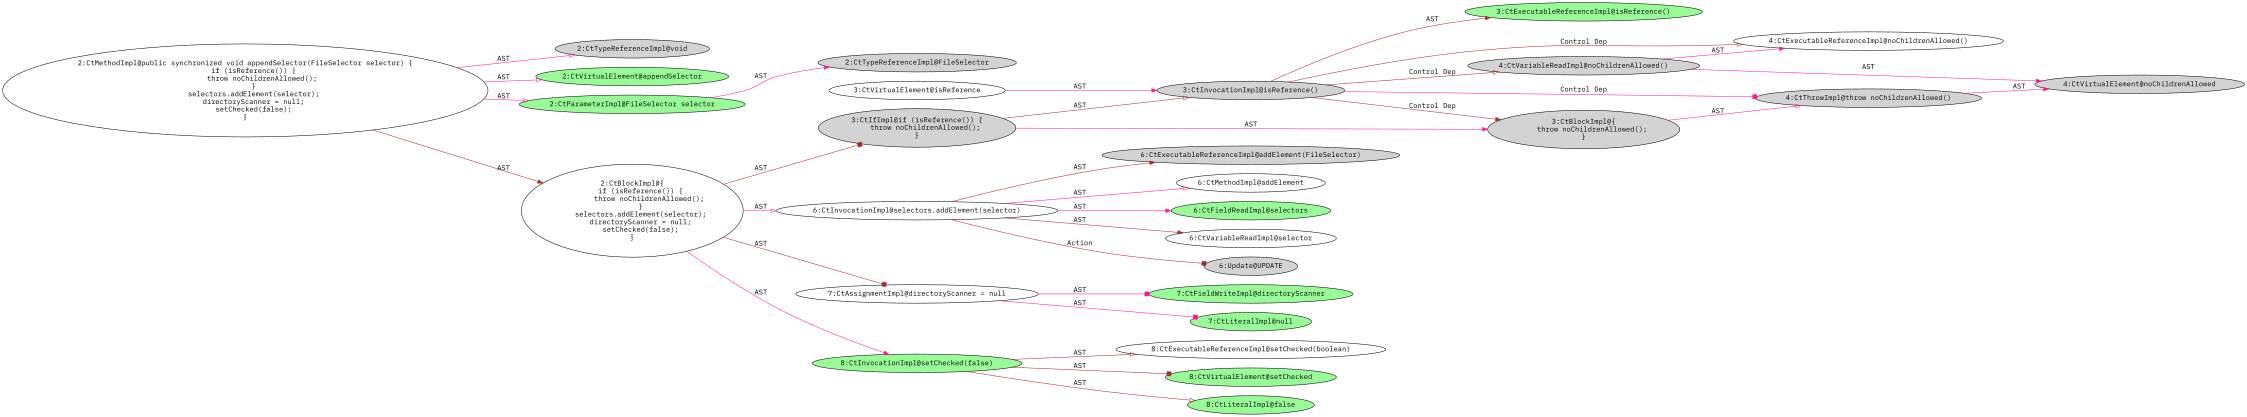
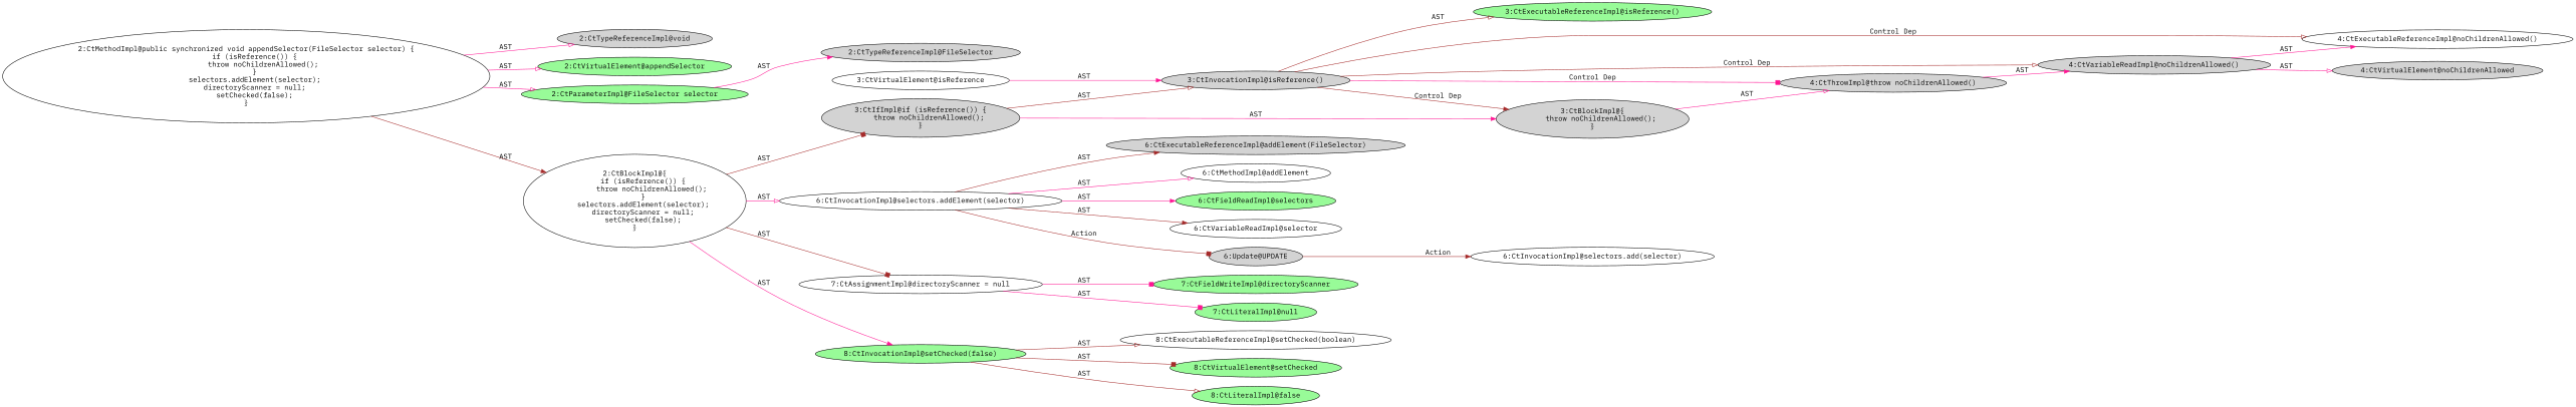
  digraph {
    fontname="IBM Plex Mono"
    rankdir=LR
    node [fillcolor=lightgrey fontname="IBM Plex Mono" shape=ellipse style=filled]
    edge [arrowhead=onormal color=deeppink fontname="IBM Plex Mono"]
    n1 [label="2:CtTypeReferenceImpl@void"]
    n2 [fillcolor=palegreen label="2:CtVirtualElement@appendSelector"]
    n3 [fillcolor=palegreen label="2:CtParameterImpl@FileSelector selector"]
    n4 [label="2:CtTypeReferenceImpl@FileSelector"]
    n5 [fillcolor=palegreen label="3:CtExecutableReferenceImpl@isReference()"]
    n6 [fillcolor=white label="3:CtVirtualElement@isReference"]
    n7 [label="3:CtInvocationImpl@isReference()"]
    n8 [fillcolor=white label="4:CtExecutableReferenceImpl@noChildrenAllowed()"]
    n9 [label="4:CtVariableReadImpl@noChildrenAllowed()"]
    n10 [label="4:CtThrowImpl@throw noChildrenAllowed()"]
    n11 [label="3:CtBlockImpl@\{\n    throw noChildrenAllowed();\n\}"]
    n12 [label="4:CtVirtualElement@noChildrenAllowed"]
    n13 [label="3:CtIfImpl@if (isReference()) \{\n    throw noChildrenAllowed();\n\}"]
    n14 [label="6:CtExecutableReferenceImpl@addElement(FileSelector)"]
    n15 [fillcolor=white label="6:CtMethodImpl@addElement"]
    n16 [fillcolor=palegreen label="6:CtFieldReadImpl@selectors"]
    n17 [fillcolor=white label="6:CtVariableReadImpl@selector"]
    n18 [fillcolor=white label="6:CtInvocationImpl@selectors.addElement(selector)"]
    n19 [label="6:Update@UPDATE"]
+   n20 [fillcolor=white label="6:CtInvocationImpl@selectors.add(selector)"]
    n21 [fillcolor=palegreen label="7:CtFieldWriteImpl@directoryScanner"]
    n22 [fillcolor=palegreen label="7:CtLiteralImpl@null"]
    n23 [fillcolor=white label="7:CtAssignmentImpl@directoryScanner = null"]
    n24 [fillcolor=white label="8:CtExecutableReferenceImpl@setChecked(boolean)"]
    n25 [fillcolor=palegreen label="8:CtVirtualElement@setChecked"]
    n26 [fillcolor=palegreen label="8:CtLiteralImpl@false"]
    n27 [fillcolor=palegreen label="8:CtInvocationImpl@setChecked(false)"]
    n28 [fillcolor=white label="2:CtBlockImpl@\{\n    if (isReference()) \{\n        throw noChildrenAllowed();\n    \}\n    selectors.addElement(selector);\n    directoryScanner = null;\n    setChecked(false);\n\}"]
    n29 [fillcolor=white label="2:CtMethodImpl@public synchronized void appendSelector(FileSelector selector) \{\n    if (isReference()) \{\n        throw noChildrenAllowed();\n    \}\n    selectors.addElement(selector);\n    directoryScanner = null;\n    setChecked(false);\n\}"]
    n3 -> n4 [arrowhead=normal label=AST]
    n6 -> n7 [arrowhead=normal label=AST]
-   n7 -> n5 [arrowhead=normal color=brown label=AST]
+   n7 -> n5 [color=brown label=AST]
    n7 -> n8 [color=brown label="Control Dep"]
    n7 -> n9 [color=brown label="Control Dep"]
    n7 -> n10 [arrowhead=box label="Control Dep"]
    n7 -> n11 [arrowhead=normal color=brown label="Control Dep"]
    n9 -> n8 [arrowhead=normal label=AST]
-   n9 -> n12 [arrowhead=normal label=AST]
-   n10 -> n12 [arrowhead=normal label=AST]
+   n9 -> n12 [label=AST]
+   n10 -> n9 [arrowhead=normal label=AST]
    n11 -> n10 [label=AST]
    n13 -> n7 [color=brown label=AST]
    n13 -> n11 [arrowhead=normal label=AST]
    n18 -> n14 [arrowhead=normal color=brown label=AST]
    n18 -> n15 [label=AST]
    n18 -> n16 [arrowhead=normal label=AST]
    n18 -> n17 [arrowhead=normal color=brown label=AST]
    n18 -> n19 [arrowhead=box color=brown label=Action]
+   n19 -> n20 [arrowhead=normal color=brown label=Action]
    n23 -> n21 [arrowhead=box label=AST]
    n23 -> n22 [arrowhead=box label=AST]
    n27 -> n24 [color=brown label=AST]
    n27 -> n25 [arrowhead=box color=brown label=AST]
    n27 -> n26 [color=brown label=AST]
    n28 -> n13 [arrowhead=box color=brown label=AST]
    n28 -> n18 [label=AST]
    n28 -> n23 [arrowhead=box color=brown label=AST]
    n28 -> n27 [arrowhead=normal label=AST]
    n29 -> n1 [label=AST]
    n29 -> n2 [label=AST]
    n29 -> n3 [label=AST]
    n29 -> n28 [arrowhead=normal color=brown label=AST]
  }
